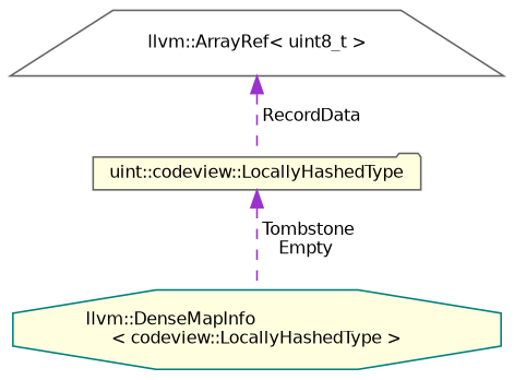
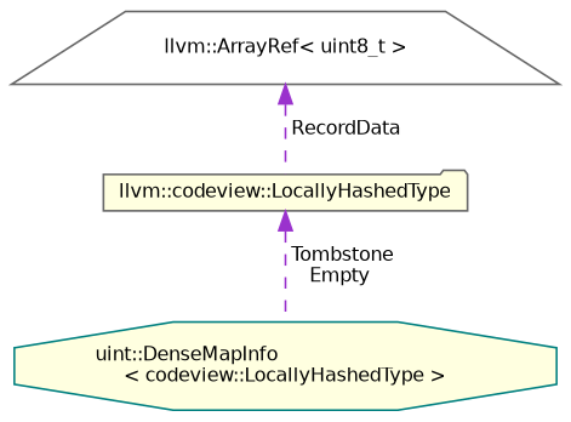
  digraph {
    node [color=gray40 fillcolor=lightyellow fontname=Helvetica fontsize=10 style=filled]
    edge [color=darkorchid3 dir=back fontname=Helvetica fontsize=10 labelfontname=Helvetica labelfontsize=10 style=dashed]
-   n1 [color=teal fontcolor=black height=0.2 label="llvm::DenseMapInfo\l\< codeview::LocallyHashedType \>" shape=octagon width=0.4]
-   n2 [height=0.2 label="uint::codeview::LocallyHashedType" shape=folder width=0.4]
+   n1 [color=teal fontcolor=black height=0.2 label="uint::DenseMapInfo\l\< codeview::LocallyHashedType \>" shape=octagon width=0.4]
+   n2 [height=0.2 label="llvm::codeview::LocallyHashedType" shape=folder width=0.4]
    n3 [fillcolor=white height=0.2 label="llvm::ArrayRef\< uint8_t \>" shape=trapezium width=0.4]
    n2 -> n1 [label=" Tombstone\nEmpty"]
    n3 -> n2 [label=" RecordData"]
  }
